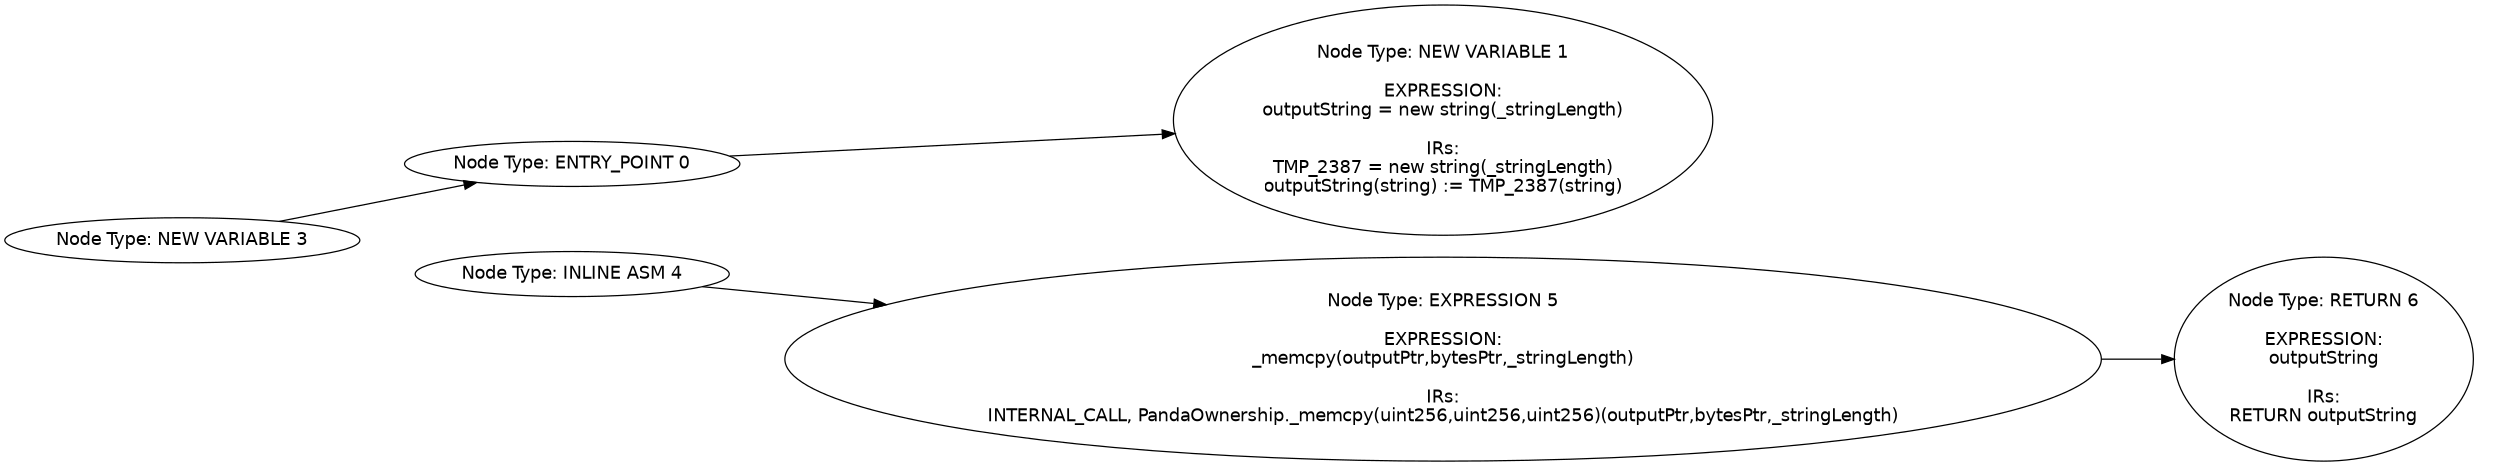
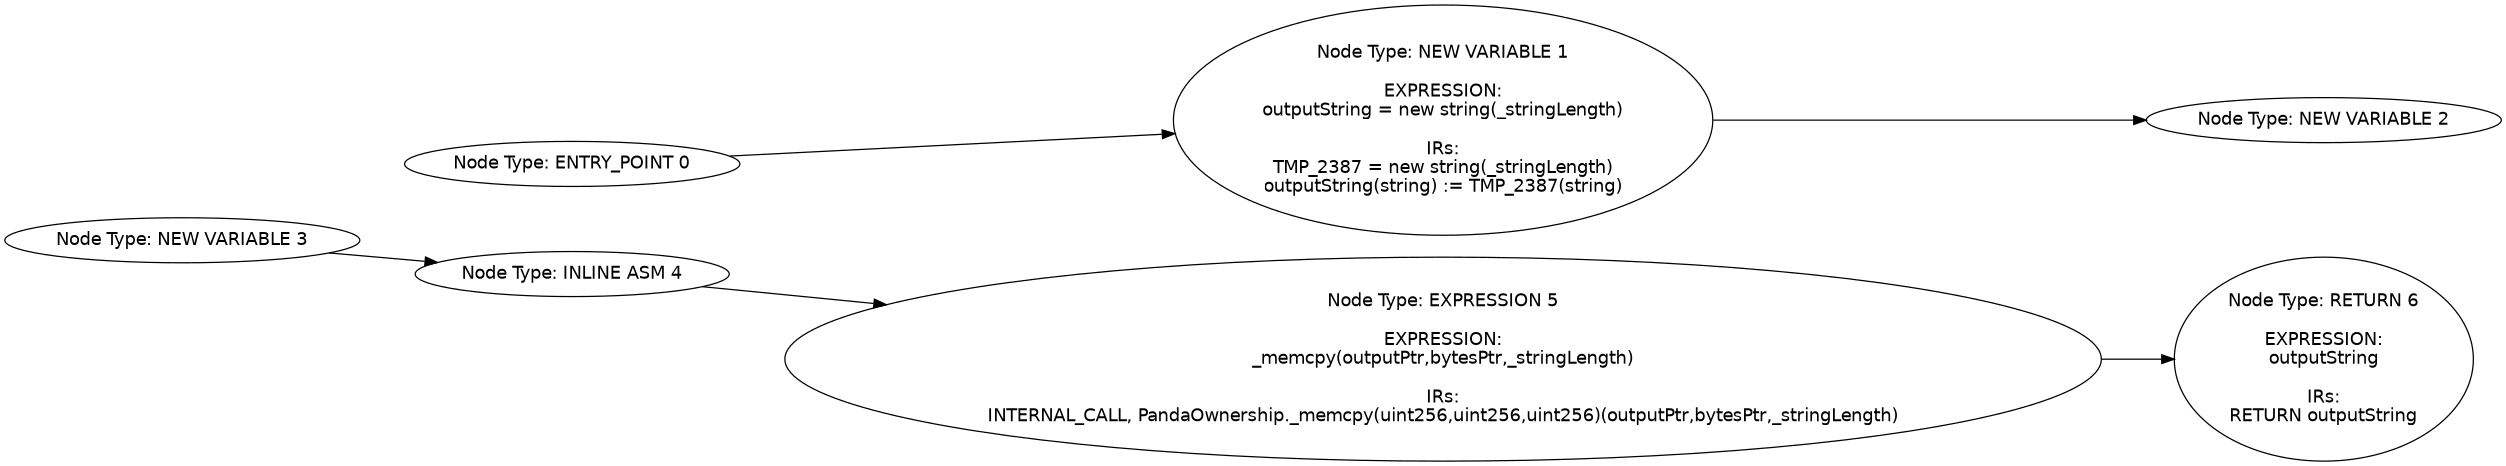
  digraph {
    fontname="DejaVu Sans"
    rankdir=LR
    node [fontname="DejaVu Sans"]
    edge [fontname="DejaVu Sans"]
    n1 [label="Node Type: ENTRY_POINT 0\n"]
    n2 [label="Node Type: NEW VARIABLE 1\n\nEXPRESSION:\noutputString = new string(_stringLength)\n\nIRs:\nTMP_2387 = new string(_stringLength)\noutputString(string) := TMP_2387(string)"]
+   n3 [label="Node Type: NEW VARIABLE 2\n"]
    n4 [label="Node Type: NEW VARIABLE 3\n"]
    n5 [label="Node Type: INLINE ASM 4\n"]
    n6 [label="Node Type: EXPRESSION 5\n\nEXPRESSION:\n_memcpy(outputPtr,bytesPtr,_stringLength)\n\nIRs:\nINTERNAL_CALL, PandaOwnership._memcpy(uint256,uint256,uint256)(outputPtr,bytesPtr,_stringLength)"]
    n7 [label="Node Type: RETURN 6\n\nEXPRESSION:\noutputString\n\nIRs:\nRETURN outputString"]
    n1 -> n2
-   n4 -> n1
+   n2 -> n3
+   n4 -> n5
    n5 -> n6
    n6 -> n7
  }
